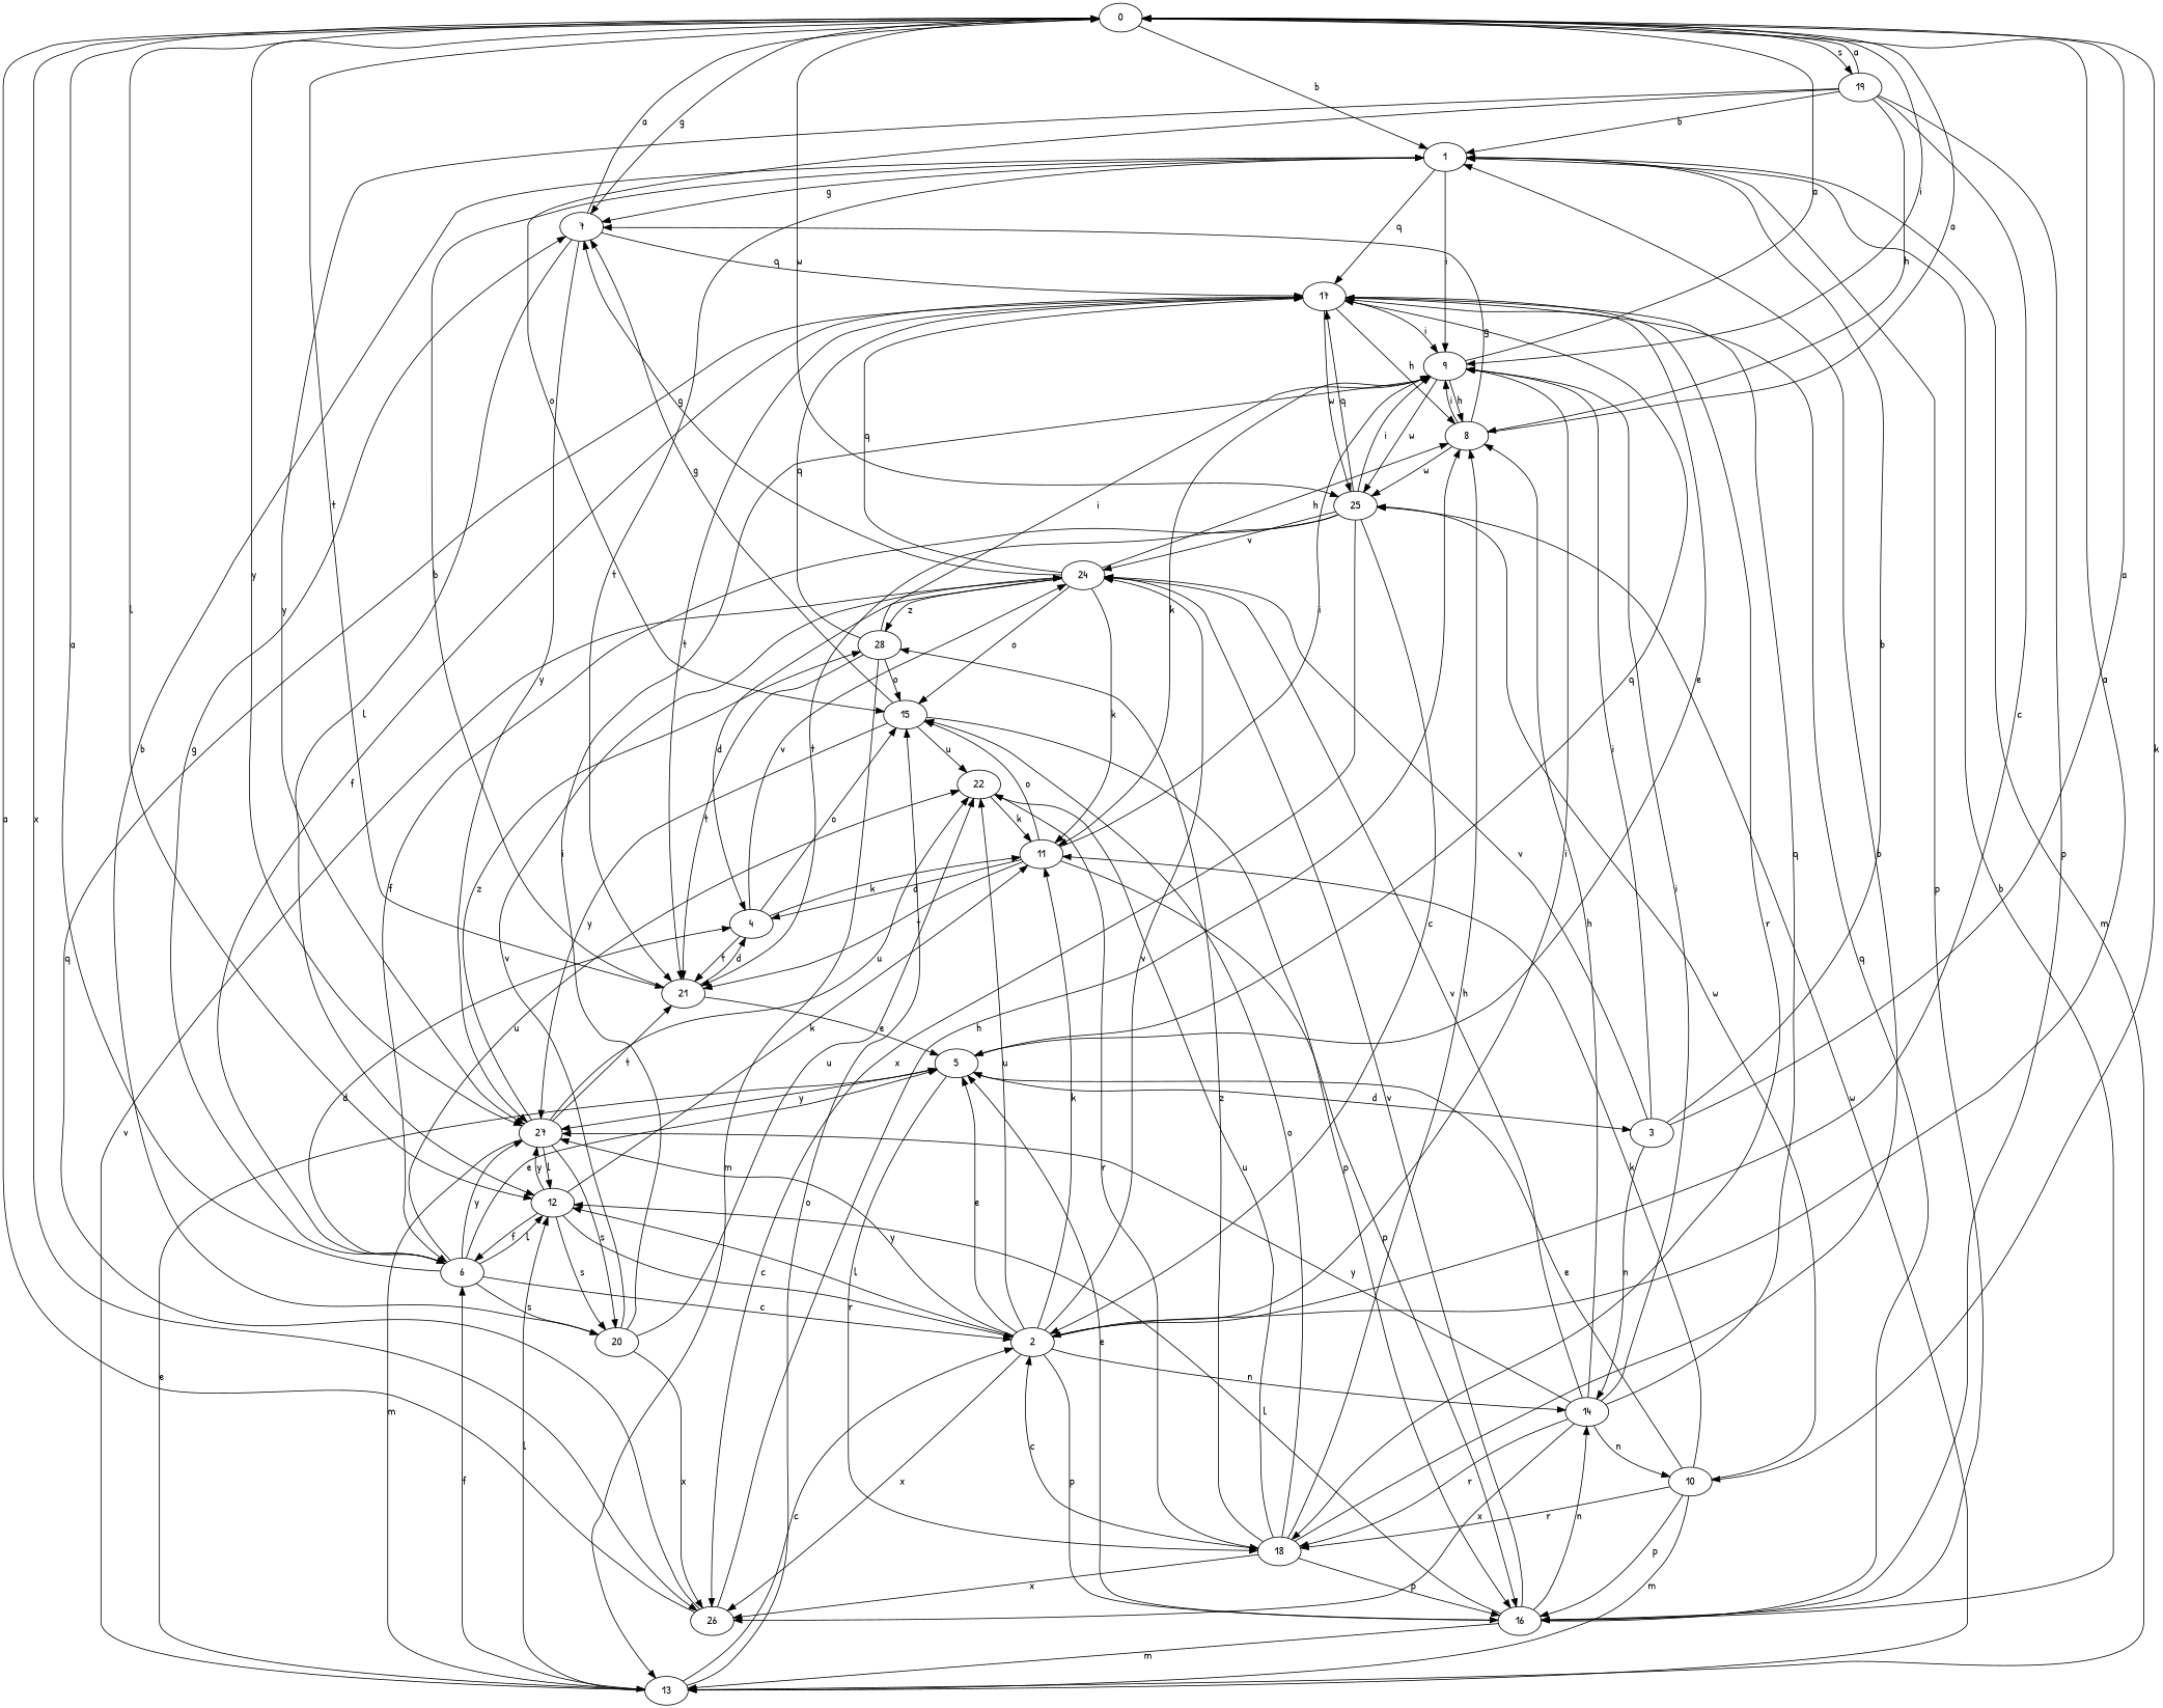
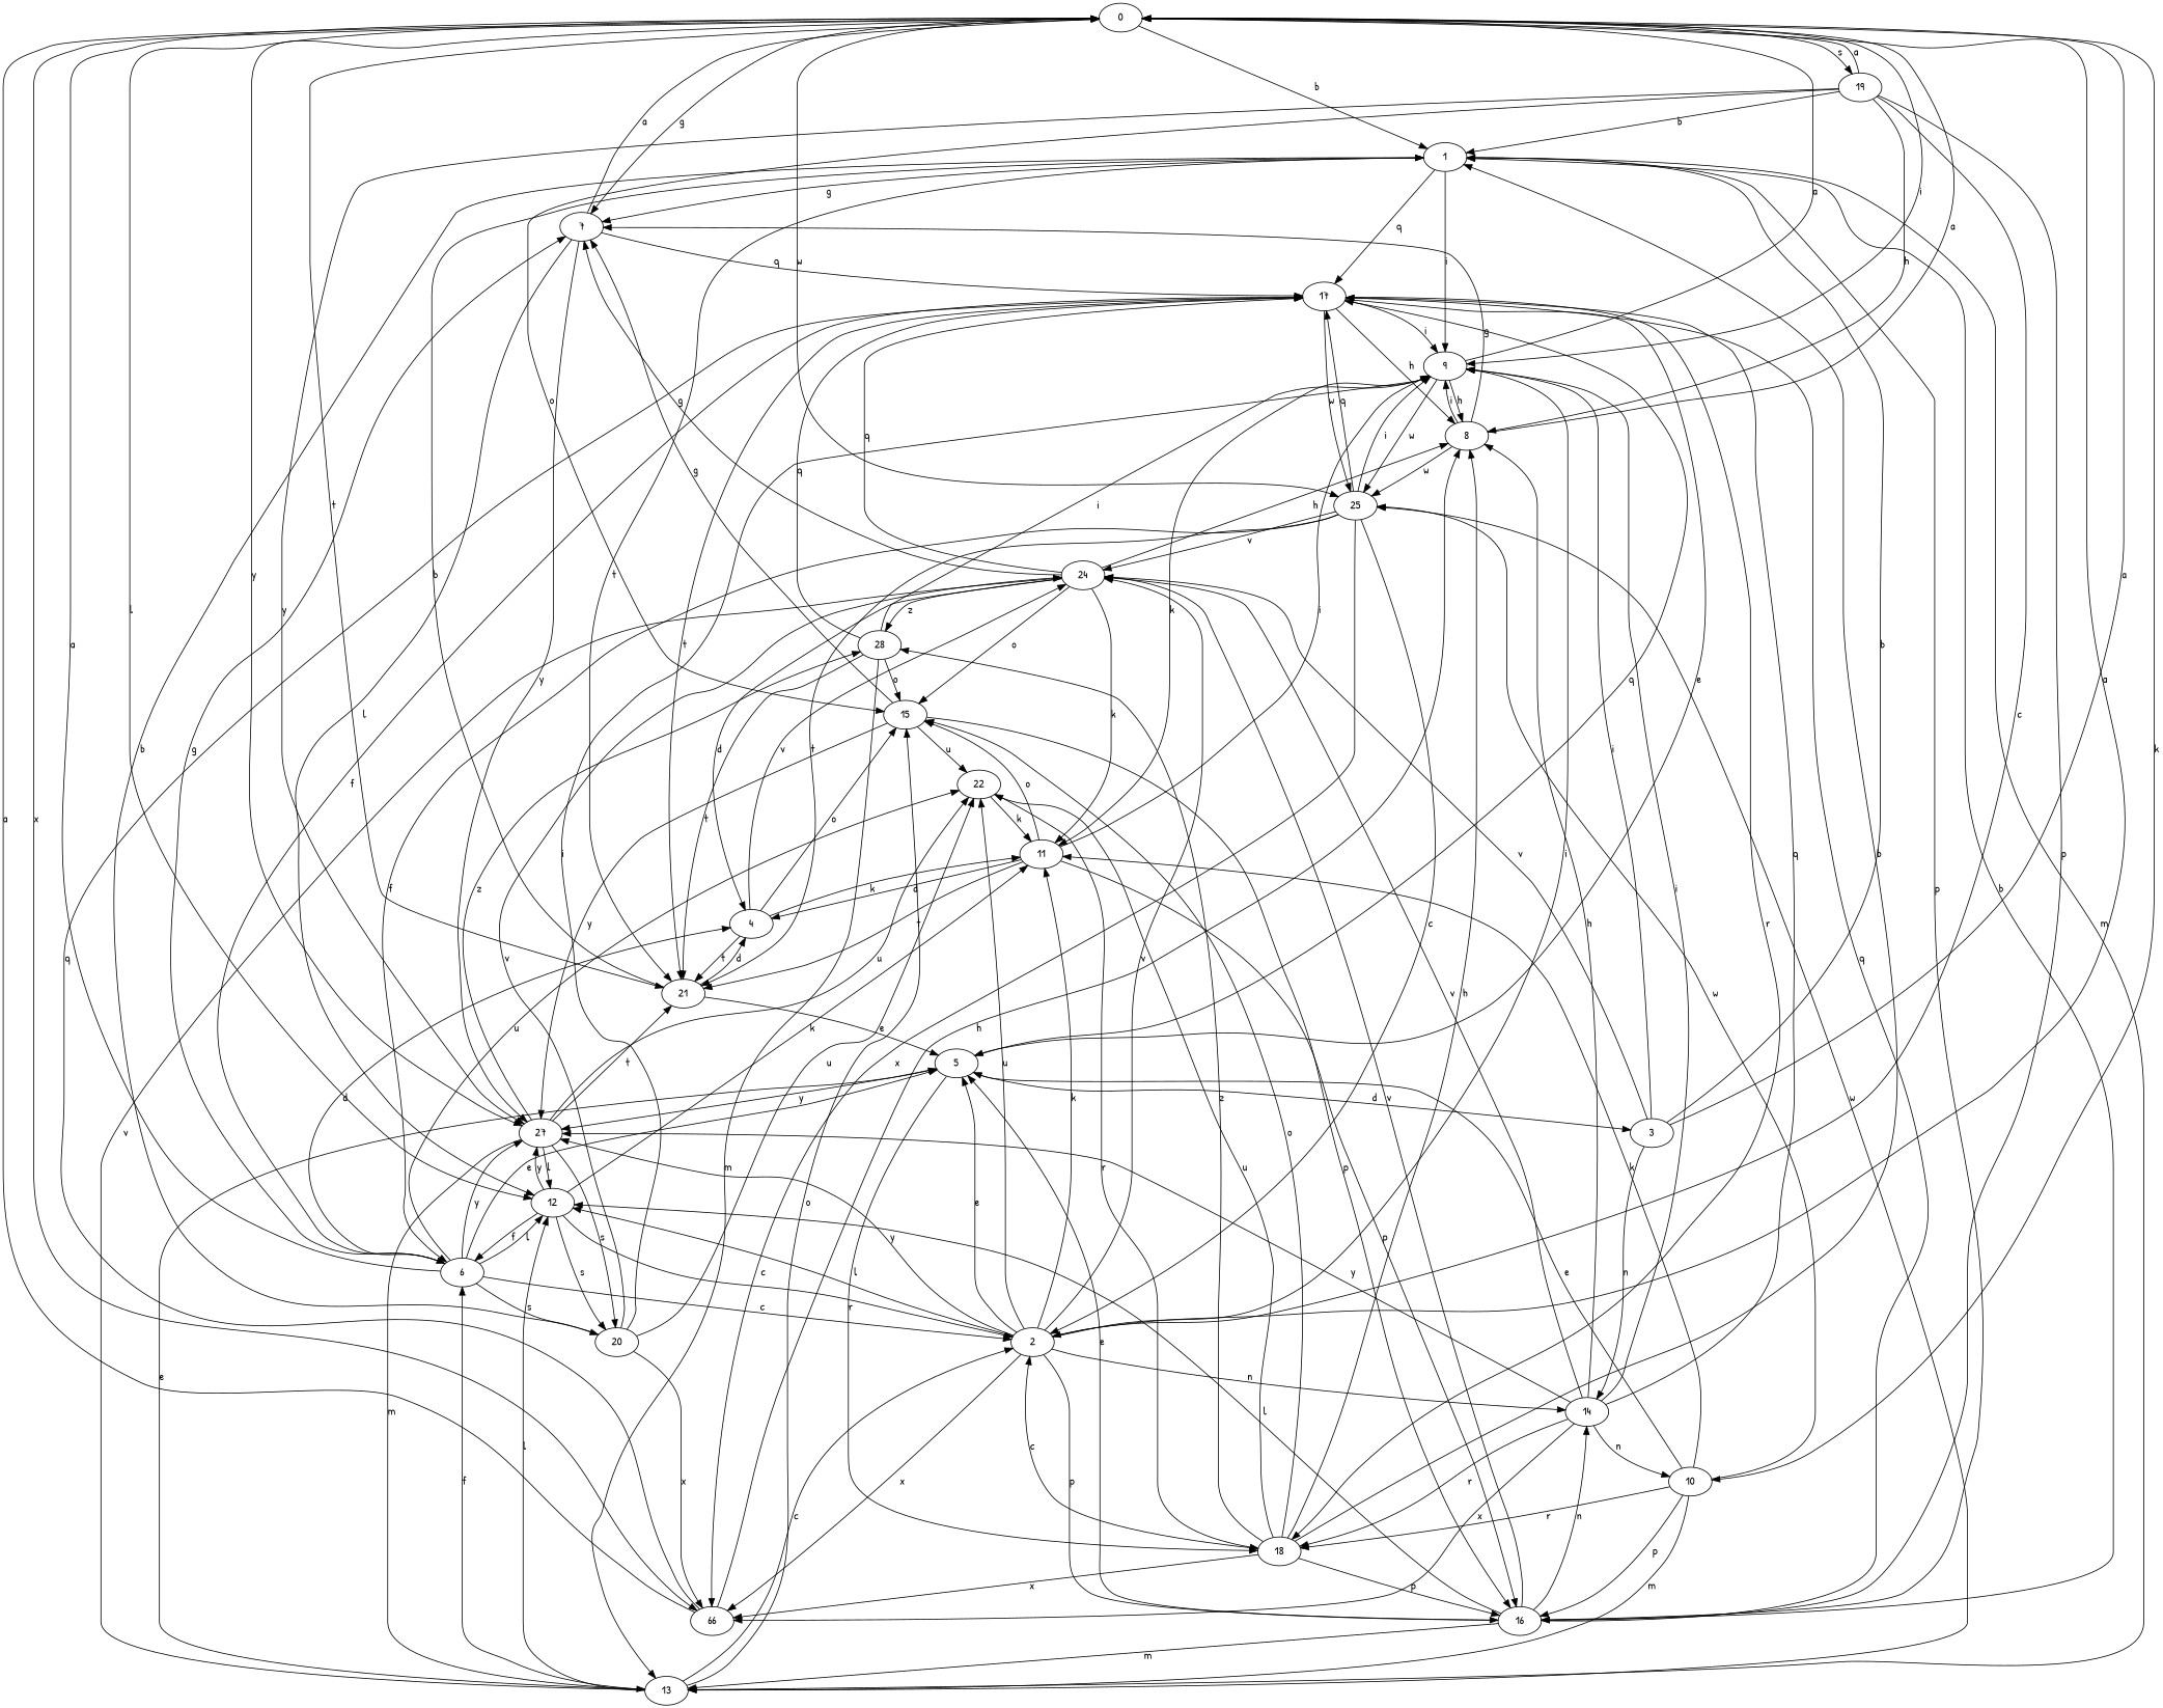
  strict digraph {
    fontname="Patrick Hand"
    node [fontname="Patrick Hand"]
    edge [fontname="Patrick Hand"]
    0
    1
    7
    9
    10
    12
    19
    21
    25
-   26
+   26 [label=66]
    27
    13
    16
    17
    11
    8
    5
    18
    2
    6
    20
    15
    4
    24
    22
    28
    14
    3
    0 -> 1 [label=b]
    0 -> 7 [label=g]
    0 -> 9 [label=i]
    0 -> 10 [label=k]
    0 -> 12 [label=l]
    0 -> 19 [label=s]
    0 -> 21 [label=t]
    0 -> 25 [label=w]
    0 -> 26 [label=x]
    0 -> 27 [label=y]
    1 -> 7 [label=g]
    1 -> 9 [label=i]
    1 -> 21 [label=t]
    1 -> 13 [label=m]
    1 -> 16 [label=p]
    1 -> 17 [label=q]
    7 -> 0 [label=a]
    7 -> 12 [label=l]
    7 -> 27 [label=y]
    7 -> 17 [label=q]
    9 -> 0 [label=a]
    9 -> 25 [label=w]
    9 -> 11 [label=k]
    9 -> 8 [label=h]
    10 -> 25 [label=w]
    10 -> 13 [label=m]
    10 -> 16 [label=p]
    10 -> 11 [label=k]
    10 -> 5 [label=e]
    10 -> 18 [label=r]
    12 -> 27 [label=y]
    12 -> 11 [label=k]
    12 -> 2 [label=c]
    12 -> 6 [label=f]
    12 -> 20 [label=s]
    19 -> 0 [label=a]
    19 -> 1 [label=b]
    19 -> 27 [label=y]
    19 -> 16 [label=p]
    19 -> 8 [label=h]
    19 -> 2 [label=c]
    19 -> 15 [label=o]
    21 -> 1 [label=b]
    21 -> 5 [label=e]
    21 -> 4 [label=d]
    25 -> 9 [label=i]
    25 -> 21 [label=t]
    25 -> 26 [label=x]
    25 -> 17 [label=q]
    25 -> 2 [label=c]
    25 -> 6 [label=f]
    25 -> 24 [label=v]
    26 -> 0 [label=a]
    26 -> 17 [label=q]
    26 -> 8 [label=h]
    27 -> 12 [label=l]
    27 -> 21 [label=t]
    27 -> 13 [label=m]
    27 -> 20 [label=s]
    27 -> 22 [label=u]
    27 -> 28 [label=z]
    13 -> 12 [label=l]
    13 -> 25 [label=w]
    13 -> 5 [label=e]
    13 -> 2 [label=c]
    13 -> 6 [label=f]
    13 -> 15 [label=o]
    13 -> 24 [label=v]
    16 -> 1 [label=b]
    16 -> 12 [label=l]
    16 -> 13 [label=m]
    16 -> 17 [label=q]
    16 -> 5 [label=e]
    16 -> 24 [label=v]
    16 -> 14 [label=n]
    17 -> 9 [label=i]
    17 -> 21 [label=t]
    17 -> 25 [label=w]
    17 -> 8 [label=h]
    17 -> 5 [label=e]
    17 -> 18 [label=r]
    17 -> 6 [label=f]
    11 -> 9 [label=i]
    11 -> 21 [label=t]
    11 -> 16 [label=p]
    11 -> 15 [label=o]
    11 -> 4 [label=d]
    8 -> 0 [label=a]
    8 -> 7 [label=g]
    8 -> 9 [label=i]
    8 -> 25 [label=w]
    5 -> 27 [label=y]
    5 -> 17 [label=q]
    5 -> 18 [label=r]
    5 -> 3 [label=d]
    18 -> 1 [label=b]
    18 -> 26 [label=x]
    18 -> 16 [label=p]
    18 -> 8 [label=h]
    18 -> 2 [label=c]
    18 -> 15 [label=o]
    18 -> 22 [label=u]
    18 -> 28 [label=z]
    2 -> 0 [label=a]
    2 -> 9 [label=i]
    2 -> 12 [label=l]
    2 -> 26 [label=x]
    2 -> 27 [label=y]
    2 -> 16 [label=p]
    2 -> 11 [label=k]
    2 -> 5 [label=e]
    2 -> 24 [label=v]
    2 -> 22 [label=u]
    2 -> 14 [label=n]
    6 -> 0 [label=a]
    6 -> 7 [label=g]
    6 -> 12 [label=l]
    6 -> 27 [label=y]
    6 -> 5 [label=e]
    6 -> 2 [label=c]
    6 -> 20 [label=s]
    6 -> 4 [label=d]
    6 -> 22 [label=u]
    20 -> 1 [label=b]
    20 -> 9 [label=i]
    20 -> 26 [label=x]
    20 -> 24 [label=v]
    20 -> 22 [label=u]
    15 -> 7 [label=g]
    15 -> 27 [label=y]
    15 -> 16 [label=p]
    15 -> 22 [label=u]
    4 -> 21 [label=t]
    4 -> 11 [label=k]
    4 -> 15 [label=o]
    4 -> 24 [label=v]
    24 -> 7 [label=g]
    24 -> 17 [label=q]
    24 -> 11 [label=k]
    24 -> 8 [label=h]
    24 -> 15 [label=o]
    24 -> 4 [label=d]
    24 -> 28 [label=z]
    22 -> 11 [label=k]
    22 -> 18 [label=r]
    28 -> 9 [label=i]
    28 -> 21 [label=t]
    28 -> 13 [label=m]
    28 -> 17 [label=q]
    28 -> 15 [label=o]
    14 -> 9 [label=i]
    14 -> 10 [label=n]
    14 -> 26 [label=x]
    14 -> 27 [label=y]
    14 -> 17 [label=q]
    14 -> 8 [label=h]
    14 -> 18 [label=r]
    14 -> 24 [label=v]
    3 -> 0 [label=a]
    3 -> 1 [label=b]
    3 -> 9 [label=i]
    3 -> 24 [label=v]
    3 -> 14 [label=n]
  }
